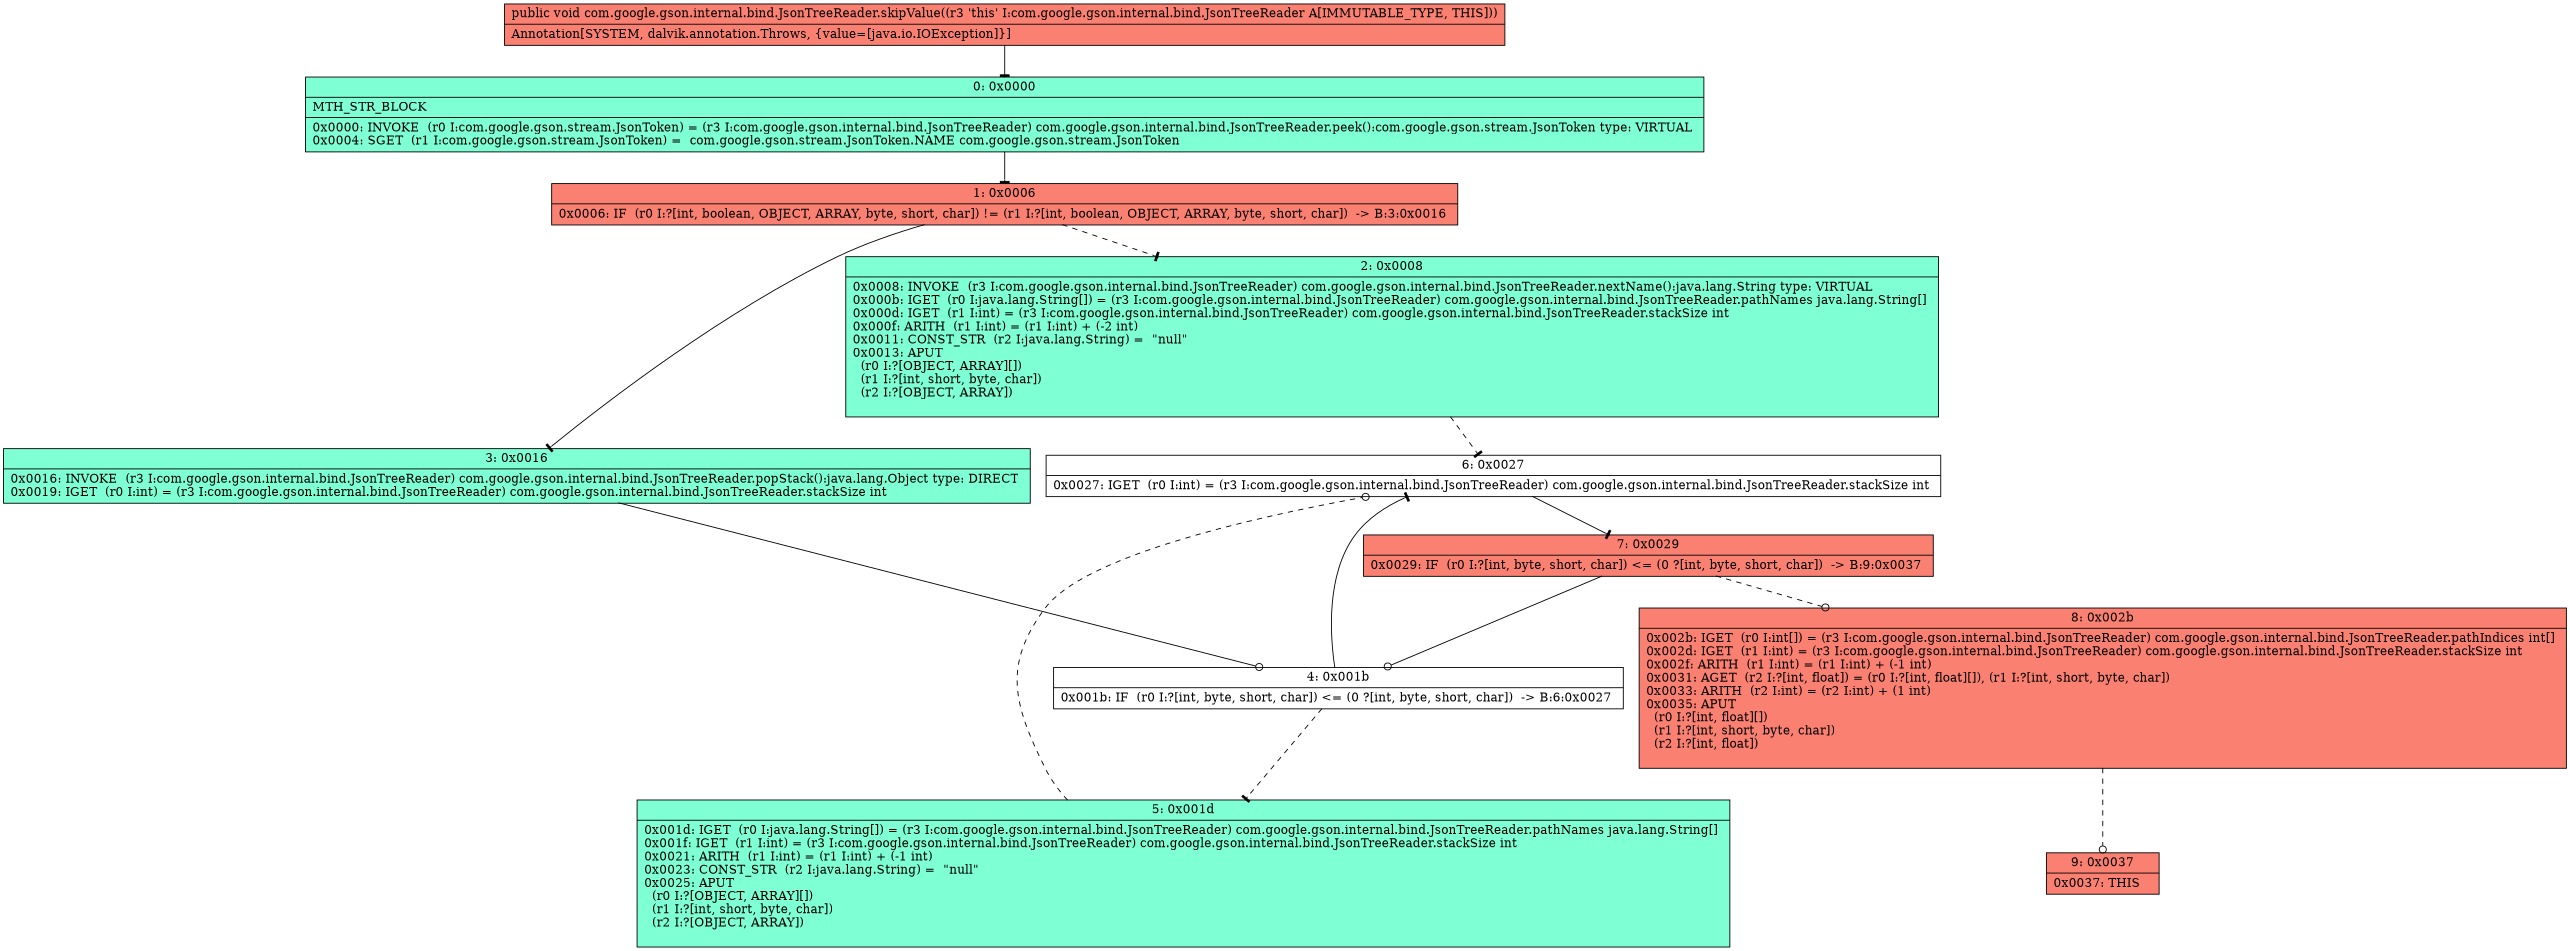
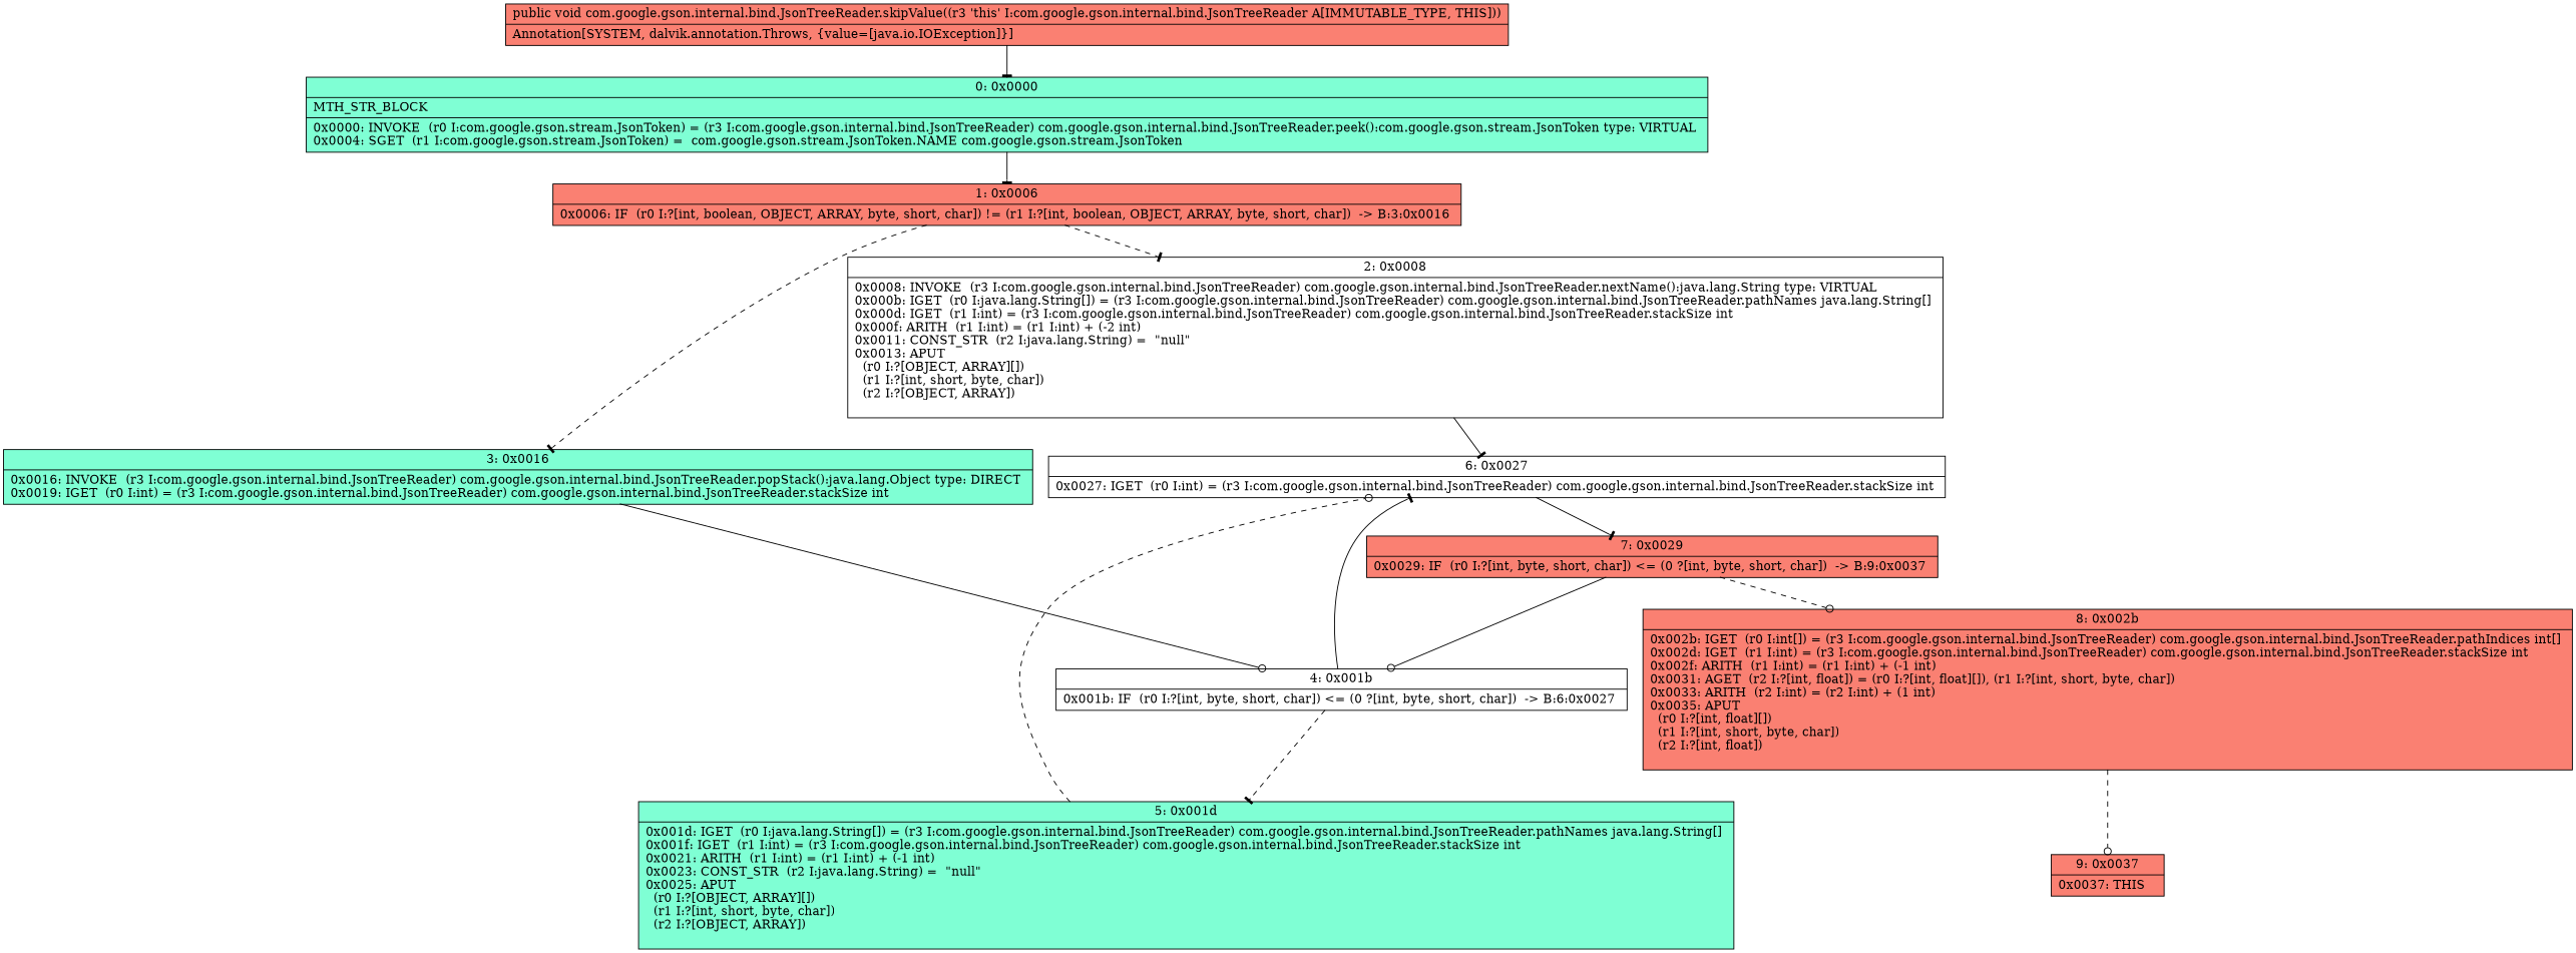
  digraph {
    node [fillcolor=salmon shape=record style=filled]
    edge [arrowhead=tee]
    n1 [fillcolor=aquamarine label="{0\:\ 0x0000|MTH_STR_BLOCK\l|0x0000: INVOKE  (r0 I:com.google.gson.stream.JsonToken) = (r3 I:com.google.gson.internal.bind.JsonTreeReader) com.google.gson.internal.bind.JsonTreeReader.peek():com.google.gson.stream.JsonToken type: VIRTUAL \l0x0004: SGET  (r1 I:com.google.gson.stream.JsonToken) =  com.google.gson.stream.JsonToken.NAME com.google.gson.stream.JsonToken \l}"]
    n2 [label="{1\:\ 0x0006|0x0006: IF  (r0 I:?[int, boolean, OBJECT, ARRAY, byte, short, char]) != (r1 I:?[int, boolean, OBJECT, ARRAY, byte, short, char])  \-\> B:3:0x0016 \l}"]
-   n3 [fillcolor=aquamarine label="{2\:\ 0x0008|0x0008: INVOKE  (r3 I:com.google.gson.internal.bind.JsonTreeReader) com.google.gson.internal.bind.JsonTreeReader.nextName():java.lang.String type: VIRTUAL \l0x000b: IGET  (r0 I:java.lang.String[]) = (r3 I:com.google.gson.internal.bind.JsonTreeReader) com.google.gson.internal.bind.JsonTreeReader.pathNames java.lang.String[] \l0x000d: IGET  (r1 I:int) = (r3 I:com.google.gson.internal.bind.JsonTreeReader) com.google.gson.internal.bind.JsonTreeReader.stackSize int \l0x000f: ARITH  (r1 I:int) = (r1 I:int) + (\-2 int) \l0x0011: CONST_STR  (r2 I:java.lang.String) =  \"null\" \l0x0013: APUT  \l  (r0 I:?[OBJECT, ARRAY][])\l  (r1 I:?[int, short, byte, char])\l  (r2 I:?[OBJECT, ARRAY])\l \l}"]
+   n3 [fillcolor=white label="{2\:\ 0x0008|0x0008: INVOKE  (r3 I:com.google.gson.internal.bind.JsonTreeReader) com.google.gson.internal.bind.JsonTreeReader.nextName():java.lang.String type: VIRTUAL \l0x000b: IGET  (r0 I:java.lang.String[]) = (r3 I:com.google.gson.internal.bind.JsonTreeReader) com.google.gson.internal.bind.JsonTreeReader.pathNames java.lang.String[] \l0x000d: IGET  (r1 I:int) = (r3 I:com.google.gson.internal.bind.JsonTreeReader) com.google.gson.internal.bind.JsonTreeReader.stackSize int \l0x000f: ARITH  (r1 I:int) = (r1 I:int) + (\-2 int) \l0x0011: CONST_STR  (r2 I:java.lang.String) =  \"null\" \l0x0013: APUT  \l  (r0 I:?[OBJECT, ARRAY][])\l  (r1 I:?[int, short, byte, char])\l  (r2 I:?[OBJECT, ARRAY])\l \l}"]
    n4 [fillcolor=aquamarine label="{3\:\ 0x0016|0x0016: INVOKE  (r3 I:com.google.gson.internal.bind.JsonTreeReader) com.google.gson.internal.bind.JsonTreeReader.popStack():java.lang.Object type: DIRECT \l0x0019: IGET  (r0 I:int) = (r3 I:com.google.gson.internal.bind.JsonTreeReader) com.google.gson.internal.bind.JsonTreeReader.stackSize int \l}"]
    n5 [fillcolor=white label="{6\:\ 0x0027|0x0027: IGET  (r0 I:int) = (r3 I:com.google.gson.internal.bind.JsonTreeReader) com.google.gson.internal.bind.JsonTreeReader.stackSize int \l}"]
    n6 [fillcolor=white label="{4\:\ 0x001b|0x001b: IF  (r0 I:?[int, byte, short, char]) \<= (0 ?[int, byte, short, char])  \-\> B:6:0x0027 \l}"]
    n7 [label="{7\:\ 0x0029|0x0029: IF  (r0 I:?[int, byte, short, char]) \<= (0 ?[int, byte, short, char])  \-\> B:9:0x0037 \l}"]
    n8 [fillcolor=aquamarine label="{5\:\ 0x001d|0x001d: IGET  (r0 I:java.lang.String[]) = (r3 I:com.google.gson.internal.bind.JsonTreeReader) com.google.gson.internal.bind.JsonTreeReader.pathNames java.lang.String[] \l0x001f: IGET  (r1 I:int) = (r3 I:com.google.gson.internal.bind.JsonTreeReader) com.google.gson.internal.bind.JsonTreeReader.stackSize int \l0x0021: ARITH  (r1 I:int) = (r1 I:int) + (\-1 int) \l0x0023: CONST_STR  (r2 I:java.lang.String) =  \"null\" \l0x0025: APUT  \l  (r0 I:?[OBJECT, ARRAY][])\l  (r1 I:?[int, short, byte, char])\l  (r2 I:?[OBJECT, ARRAY])\l \l}"]
    n9 [label="{8\:\ 0x002b|0x002b: IGET  (r0 I:int[]) = (r3 I:com.google.gson.internal.bind.JsonTreeReader) com.google.gson.internal.bind.JsonTreeReader.pathIndices int[] \l0x002d: IGET  (r1 I:int) = (r3 I:com.google.gson.internal.bind.JsonTreeReader) com.google.gson.internal.bind.JsonTreeReader.stackSize int \l0x002f: ARITH  (r1 I:int) = (r1 I:int) + (\-1 int) \l0x0031: AGET  (r2 I:?[int, float]) = (r0 I:?[int, float][]), (r1 I:?[int, short, byte, char]) \l0x0033: ARITH  (r2 I:int) = (r2 I:int) + (1 int) \l0x0035: APUT  \l  (r0 I:?[int, float][])\l  (r1 I:?[int, short, byte, char])\l  (r2 I:?[int, float])\l \l}"]
    n10 [label="{9\:\ 0x0037|0x0037: THIS   \l}"]
    n11 [label="{public void com.google.gson.internal.bind.JsonTreeReader.skipValue((r3 'this' I:com.google.gson.internal.bind.JsonTreeReader A[IMMUTABLE_TYPE, THIS]))  | Annotation[SYSTEM, dalvik.annotation.Throws, \{value=[java.io.IOException]\}]\l}"]
    n1 -> n2
    n2 -> n3 [style=dashed]
-   n2 -> n4
-   n3 -> n5 [style=dashed]
+   n2 -> n4 [style=dashed]
+   n3 -> n5
    n4 -> n6 [arrowhead=odot]
    n5 -> n7
    n6 -> n5
    n6 -> n8 [style=dashed]
    n7 -> n6 [arrowhead=odot]
    n7 -> n9 [arrowhead=odot style=dashed]
    n8 -> n5 [arrowhead=odot style=dashed]
    n9 -> n10 [arrowhead=odot style=dashed]
    n11 -> n1
  }
